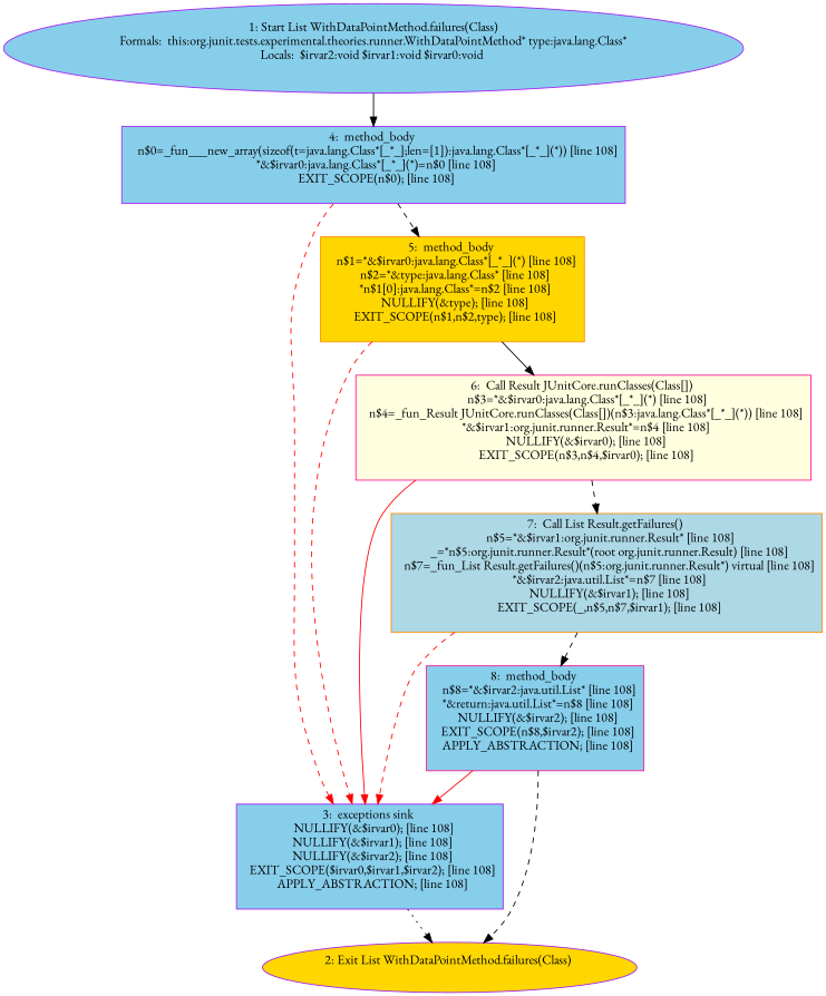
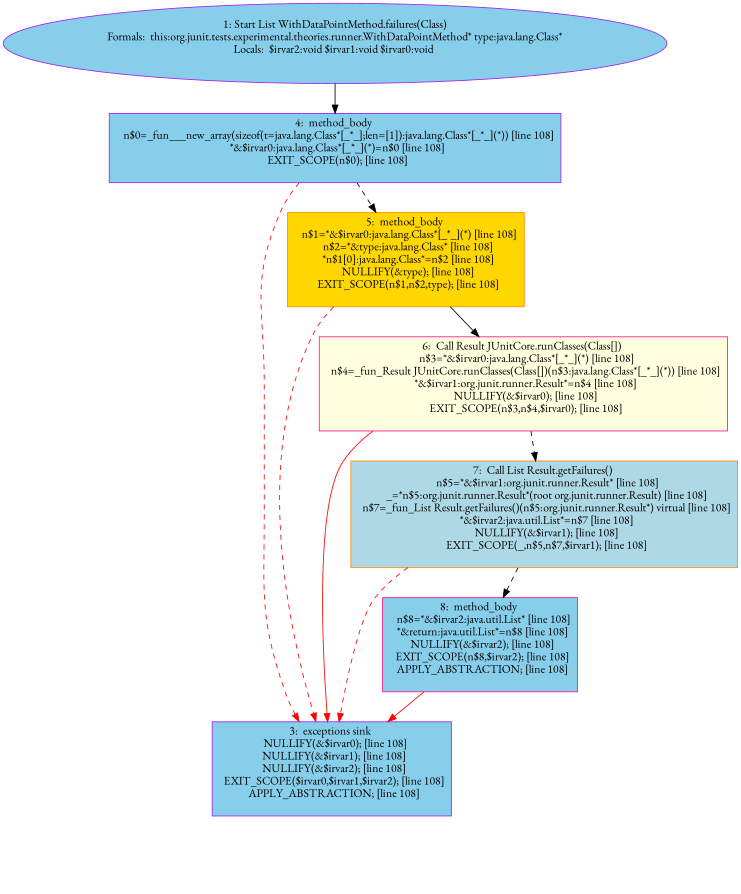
  digraph {
    fontname="EB Garamond"
    node [color=purple style=filled fillcolor=skyblue fontname="EB Garamond" shape=box]
    edge [style=dashed fontname="EB Garamond"]
    n1 [label="1: Start List WithDataPointMethod.failures(Class)\nFormals:  this:org.junit.tests.experimental.theories.runner.WithDataPointMethod* type:java.lang.Class*\nLocals:  $irvar2:void $irvar1:void $irvar0:void \n  " shape=""]
    n2 [label="4:  method_body \n   n$0=_fun___new_array(sizeof(t=java.lang.Class*[_*_];len=[1]):java.lang.Class*[_*_](*)) [line 108]\n  *&$irvar0:java.lang.Class*[_*_](*)=n$0 [line 108]\n  EXIT_SCOPE(n$0); [line 108]\n "]
    n3 [label="3:  exceptions sink \n   NULLIFY(&$irvar0); [line 108]\n  NULLIFY(&$irvar1); [line 108]\n  NULLIFY(&$irvar2); [line 108]\n  EXIT_SCOPE($irvar0,$irvar1,$irvar2); [line 108]\n  APPLY_ABSTRACTION; [line 108]\n "]
    n4 [label="5:  method_body \n   n$1=*&$irvar0:java.lang.Class*[_*_](*) [line 108]\n  n$2=*&type:java.lang.Class* [line 108]\n  *n$1[0]:java.lang.Class*=n$2 [line 108]\n  NULLIFY(&type); [line 108]\n  EXIT_SCOPE(n$1,n$2,type); [line 108]\n " fillcolor=gold color=darkorange]
-   n5 [label="2: Exit List WithDataPointMethod.failures(Class) \n  " fillcolor=gold shape=""]
    n6 [label="6:  Call Result JUnitCore.runClasses(Class[]) \n   n$3=*&$irvar0:java.lang.Class*[_*_](*) [line 108]\n  n$4=_fun_Result JUnitCore.runClasses(Class[])(n$3:java.lang.Class*[_*_](*)) [line 108]\n  *&$irvar1:org.junit.runner.Result*=n$4 [line 108]\n  NULLIFY(&$irvar0); [line 108]\n  EXIT_SCOPE(n$3,n$4,$irvar0); [line 108]\n " fillcolor=lightyellow color=deeppink]
    n7 [label="7:  Call List Result.getFailures() \n   n$5=*&$irvar1:org.junit.runner.Result* [line 108]\n  _=*n$5:org.junit.runner.Result*(root org.junit.runner.Result) [line 108]\n  n$7=_fun_List Result.getFailures()(n$5:org.junit.runner.Result*) virtual [line 108]\n  *&$irvar2:java.util.List*=n$7 [line 108]\n  NULLIFY(&$irvar1); [line 108]\n  EXIT_SCOPE(_,n$5,n$7,$irvar1); [line 108]\n " fillcolor=lightblue color=darkorange]
    n8 [label="8:  method_body \n   n$8=*&$irvar2:java.util.List* [line 108]\n  *&return:java.util.List*=n$8 [line 108]\n  NULLIFY(&$irvar2); [line 108]\n  EXIT_SCOPE(n$8,$irvar2); [line 108]\n  APPLY_ABSTRACTION; [line 108]\n " color=deeppink]
    n1 -> n2 [style=solid]
    n2 -> n3 [color=red]
    n2 -> n4
-   n3 -> n5 [style=dotted]
    n4 -> n3 [color=red]
    n4 -> n6 [style=solid]
    n6 -> n3 [color=red style=solid]
    n6 -> n7
    n7 -> n3 [color=red]
    n7 -> n8
    n8 -> n3 [color=red style=solid]
-   n8 -> n5
  }
